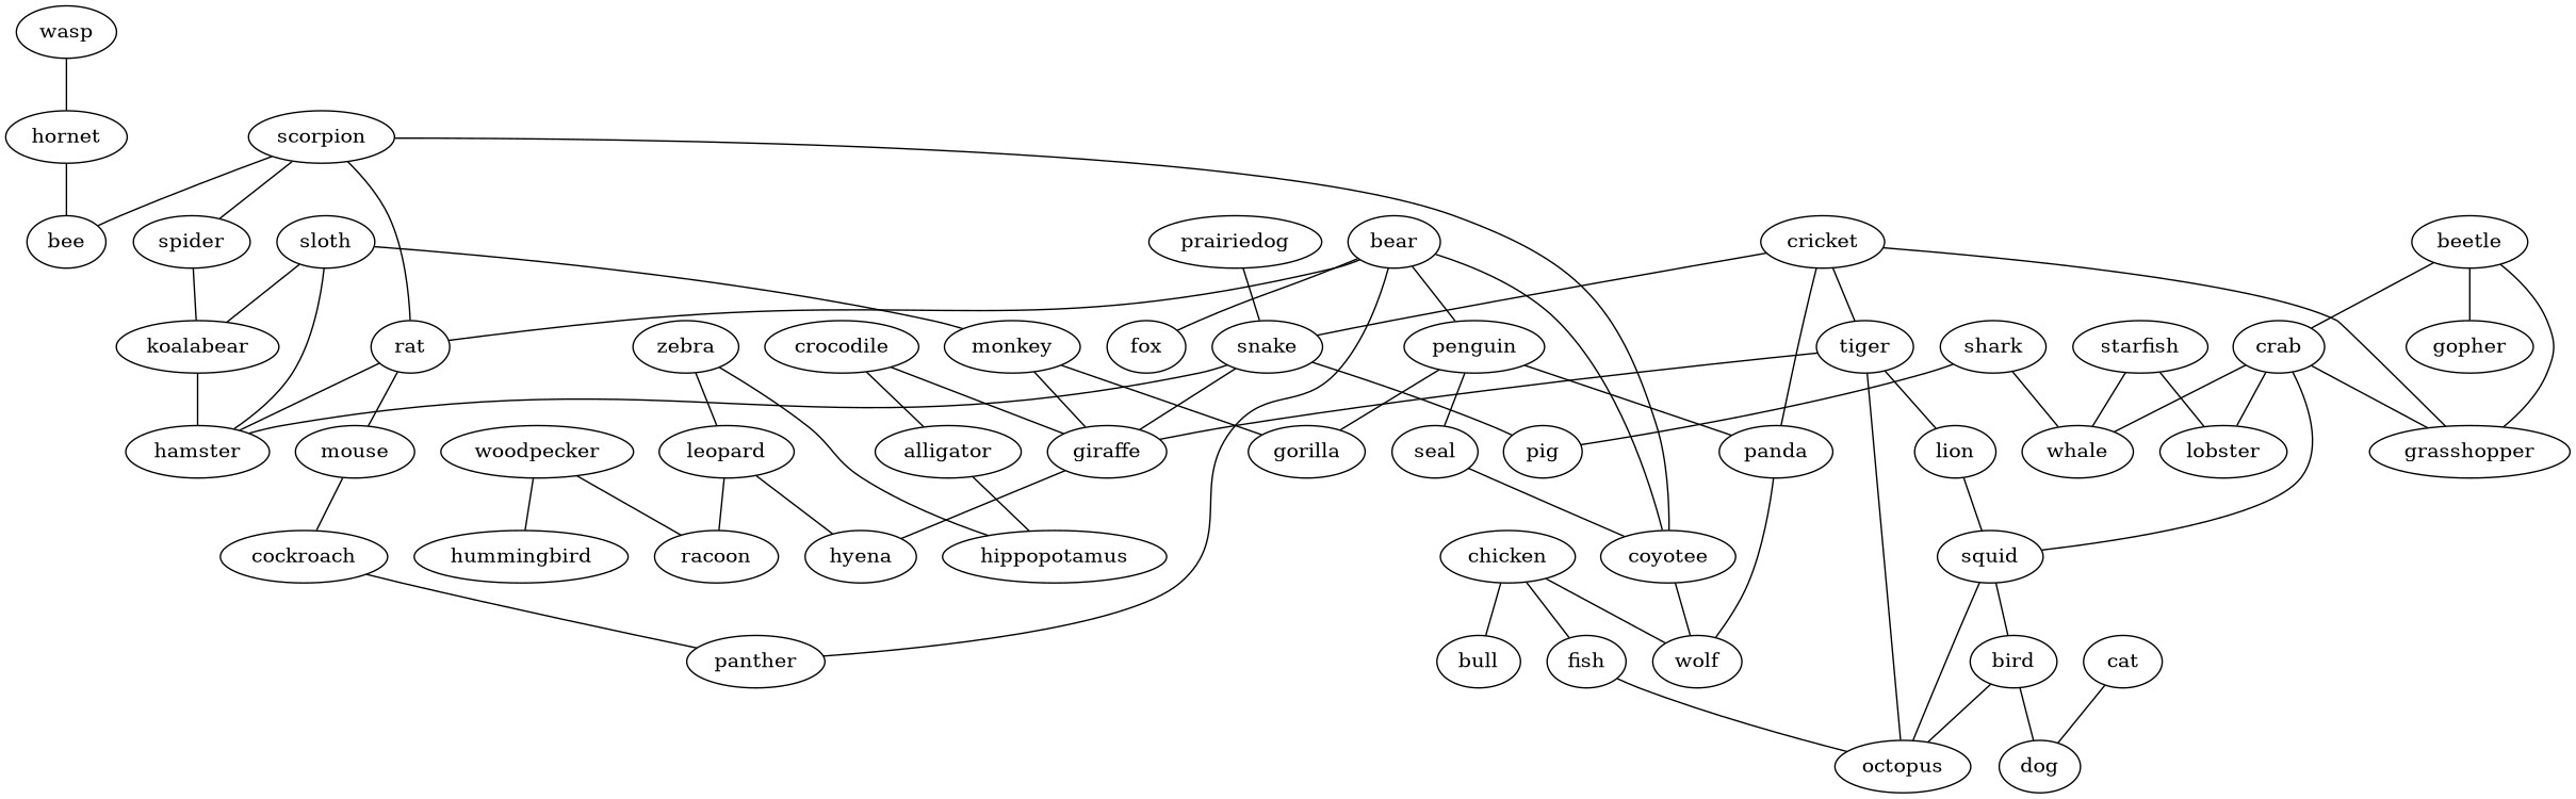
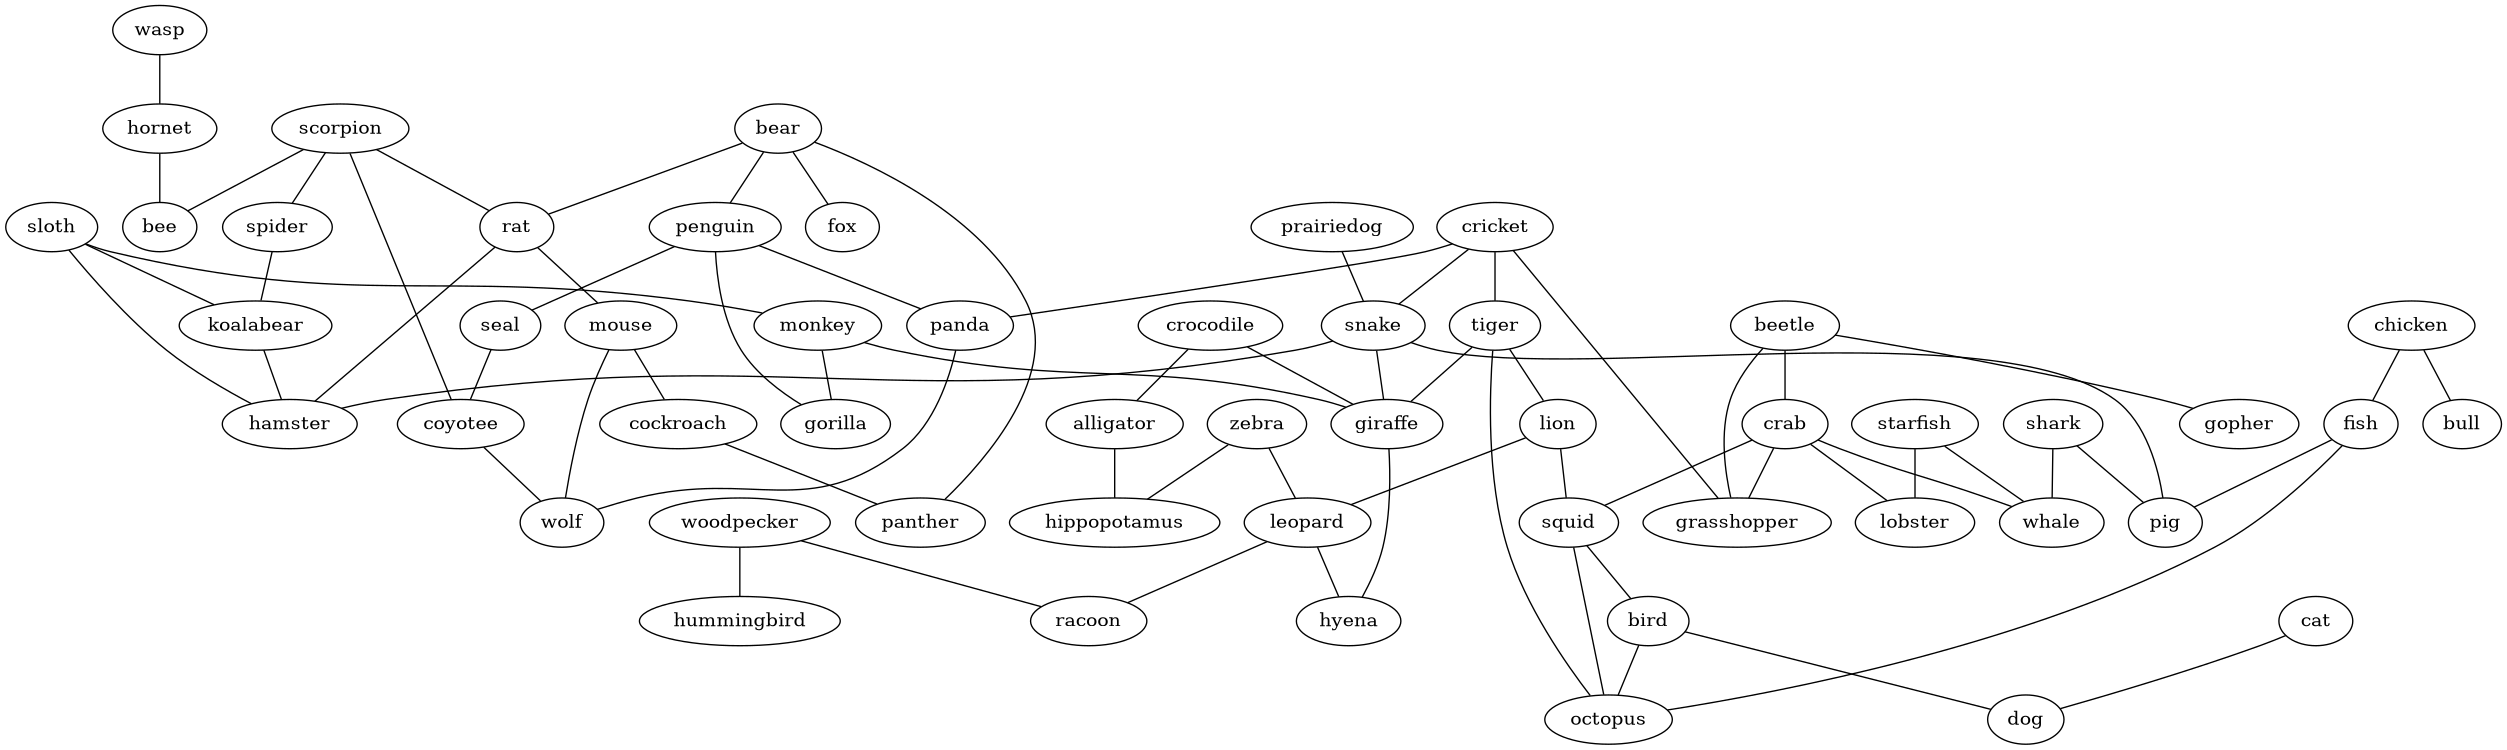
  strict graph {
    edge [weight=1]
    sloth
    monkey
    koalabear
    hamster
    giraffe
    gorilla
    wasp
    hornet
    bee
    beetle
    gopher
    crab
    grasshopper
    squid
    lobster
    whale
    crocodile
    alligator
    hippopotamus
    hyena
    prairiedog
    snake
    pig
    chicken
    bull
    fish
    wolf
    octopus
    bird
    scorpion
    spider
    rat
    coyotee
    mouse
    cricket
    tiger
    panda
    lion
    bear
    penguin
    fox
    panther
    starfish
    seal
    leopard
    cockroach
    racoon
    cat
    dog
    shark
    zebra
    woodpecker
    hummingbird
    sloth -- monkey
    sloth -- koalabear
    sloth -- hamster
    monkey -- giraffe
    monkey -- gorilla
    koalabear -- hamster
    giraffe -- hyena
    wasp -- hornet
    hornet -- bee
    beetle -- gopher
    beetle -- crab
    beetle -- grasshopper
    crab -- grasshopper
    crab -- squid
    crab -- lobster
    crab -- whale
    squid -- octopus
    squid -- bird
    crocodile -- giraffe
    crocodile -- alligator
    alligator -- hippopotamus
    prairiedog -- snake
    snake -- hamster
    snake -- giraffe
    snake -- pig
    chicken -- bull
    chicken -- fish
-   chicken -- wolf
+   mouse -- wolf
+   fish -- pig
    fish -- octopus
    bird -- octopus
    bird -- dog
    scorpion -- bee
    scorpion -- spider
    scorpion -- rat
    scorpion -- coyotee
    spider -- koalabear
    rat -- hamster
    rat -- mouse
    coyotee -- wolf
    mouse -- cockroach
    cricket -- grasshopper
    cricket -- snake
    cricket -- tiger
    cricket -- panda
    tiger -- giraffe
    tiger -- octopus
    tiger -- lion
    panda -- wolf
    lion -- squid
+   lion -- leopard
    bear -- rat
-   bear -- coyotee
    bear -- penguin
    bear -- fox
    bear -- panther
    penguin -- gorilla
    penguin -- panda
    penguin -- seal
    starfish -- lobster
    starfish -- whale
    seal -- coyotee
    leopard -- hyena
    leopard -- racoon
    cockroach -- panther
    cat -- dog
    shark -- whale
    shark -- pig
    zebra -- hippopotamus
    zebra -- leopard
    woodpecker -- racoon
    woodpecker -- hummingbird
  }
